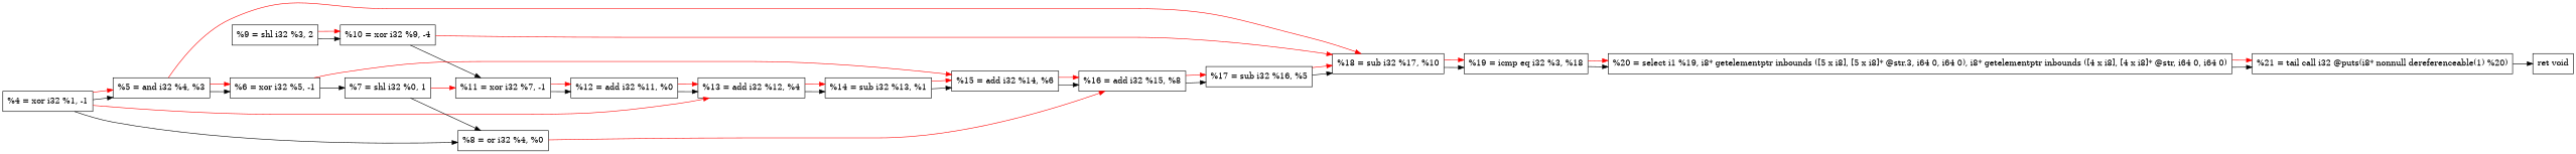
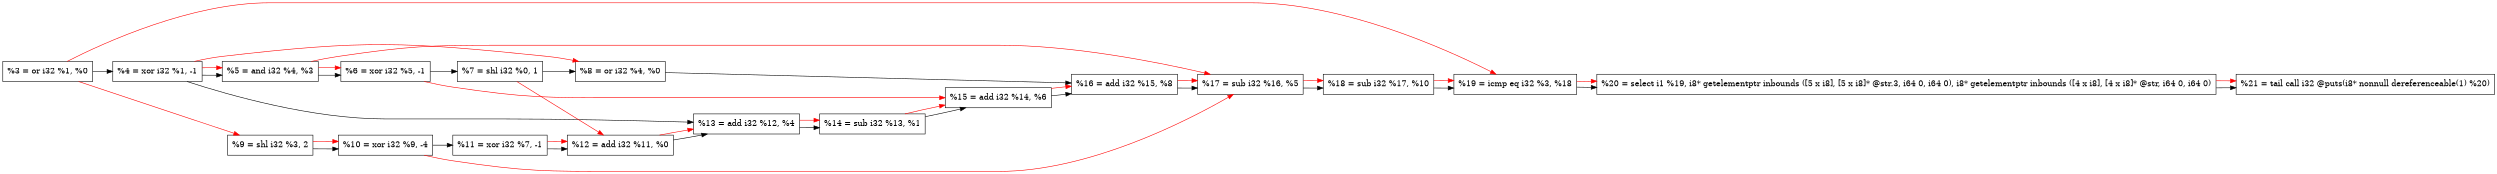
  digraph {
    rankdir=LR
    node [shape=record]
    edge [color=red]
+   n1 [label="  %3 = or i32 %1, %0"]
    n2 [label="  %4 = xor i32 %1, -1"]
    n3 [label="  %9 = shl i32 %3, 2"]
    n4 [label="  %19 = icmp eq i32 %3, %18"]
    n5 [label="%5 = and i32 %4, %3"]
    n6 [label="  %8 = or i32 %4, %0"]
    n7 [label="  %13 = add i32 %12, %4"]
    n8 [label="  %10 = xor i32 %9, -4"]
    n9 [label="  %20 = select i1 %19, i8* getelementptr inbounds ([5 x i8], [5 x i8]* @str.3, i64 0, i64 0), i8* getelementptr inbounds ([4 x i8], [4 x i8]* @str, i64 0, i64 0)"]
    n10 [label="  %6 = xor i32 %5, -1"]
    n11 [label="  %17 = sub i32 %16, %5"]
    n12 [label="  %16 = add i32 %15, %8"]
    n13 [label="  %14 = sub i32 %13, %1"]
    n14 [label="  %7 = shl i32 %0, 1"]
    n15 [label="  %15 = add i32 %14, %6"]
    n16 [label="  %18 = sub i32 %17, %10"]
    n17 [label="  %11 = xor i32 %7, -1"]
    n18 [label="  %12 = add i32 %11, %0"]
    n19 [label="  %21 = tail call i32 @puts(i8* nonnull dereferenceable(1) %20)"]
-   n20 [label="  ret void"]
+   n1 -> n2 [color=""]
+   n1 -> n3
+   n1 -> n4
    n2 -> n5 [color=""]
    n2 -> n5
-   n2 -> n6 [color=black]
-   n2 -> n7
+   n2 -> n6
+   n2 -> n7 [color=black]
    n3 -> n8 [color=""]
    n3 -> n8
    n4 -> n9 [color=""]
    n4 -> n9
    n5 -> n10 [color=""]
    n5 -> n10
-   n5 -> n16
-   n6 -> n12
+   n5 -> n11
+   n6 -> n12 [color=black]
    n7 -> n13 [color=""]
    n7 -> n13
-   n8 -> n16
+   n8 -> n11
    n8 -> n17 [color=""]
    n9 -> n19 [color=""]
    n9 -> n19
    n10 -> n14 [color=""]
    n10 -> n15
    n11 -> n16 [color=""]
    n11 -> n16
    n12 -> n11 [color=""]
    n12 -> n11
    n13 -> n15 [color=""]
    n13 -> n15
    n14 -> n6 [color=""]
-   n14 -> n17
+   n14 -> n18
    n15 -> n12 [color=""]
    n15 -> n12
    n16 -> n4 [color=""]
    n16 -> n4
    n17 -> n18 [color=""]
    n17 -> n18
    n18 -> n7 [color=""]
    n18 -> n7
-   n19 -> n20 [color=""]
  }
